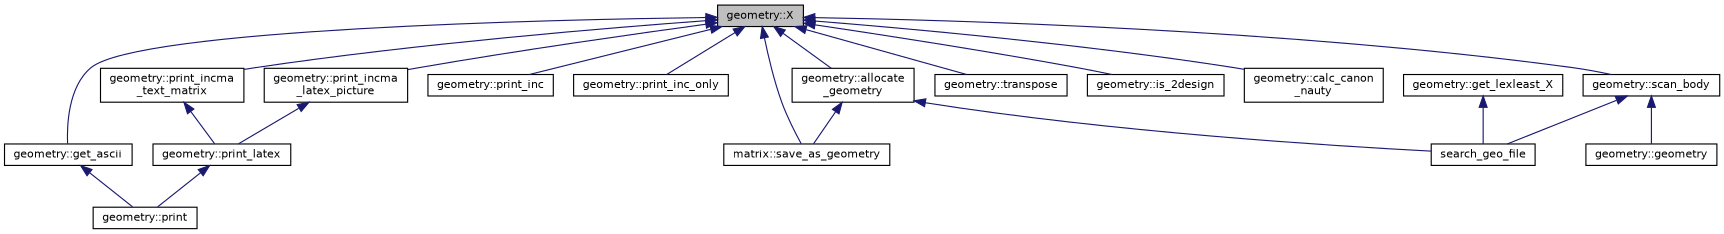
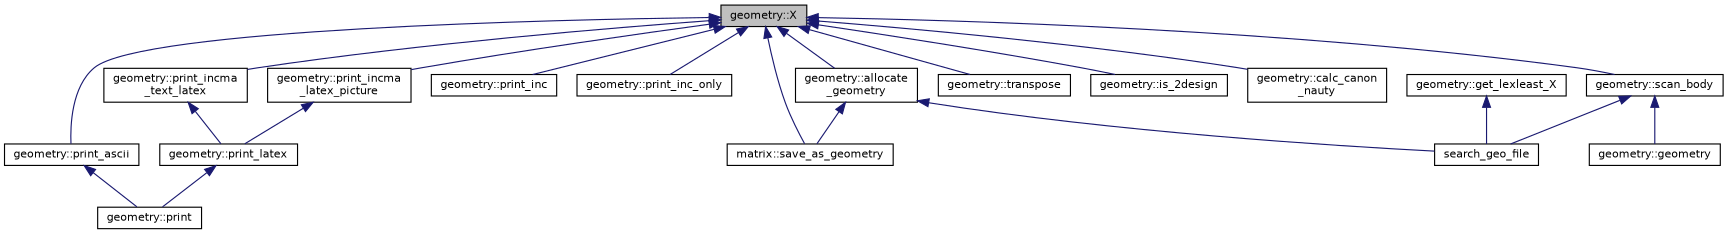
  digraph {
    rankdir=TB
    node [color=black fillcolor=white fontname=Helvetica fontsize=10 shape=record style=filled]
    edge [color=midnightblue dir=back fontname=Helvetica fontsize=10 labelfontname=Helvetica labelfontsize=10 style=solid]
    n1 [fillcolor=grey75 fontcolor=black height=0.2 label="geometry::X" width=0.4]
    n2 [height=0.2 label="geometry::allocate\l_geometry" width=0.4]
    n3 [height=0.2 label="matrix::save_as_geometry" width=0.4]
-   n4 [height=0.2 label="geometry::print_incma\l_text_matrix" width=0.4]
+   n4 [height=0.2 label="geometry::print_incma\l_text_latex" width=0.4]
    n5 [height=0.2 label="geometry::print_incma\l_latex_picture" width=0.4]
    n6 [height=0.2 label="geometry::print_inc" width=0.4]
    n7 [height=0.2 label="geometry::print_inc_only" width=0.4]
-   n8 [height=0.2 label="geometry::get_ascii" width=0.4]
+   n8 [height=0.2 label="geometry::print_ascii" width=0.4]
    n9 [height=0.2 label="geometry::scan_body" width=0.4]
    n10 [height=0.2 label="geometry::transpose" width=0.4]
    n11 [height=0.2 label="geometry::is_2design" width=0.4]
    n12 [height=0.2 label="geometry::calc_canon\l_nauty" width=0.4]
    n13 [height=0.2 label=search_geo_file width=0.4]
    n14 [height=0.2 label="geometry::print_latex" width=0.4]
    n15 [height=0.2 label="geometry::print" width=0.4]
    n16 [height=0.2 label="geometry::geometry" width=0.4]
    n17 [height=0.2 label="geometry::get_lexleast_X" width=0.4]
    n1 -> n2
    n1 -> n3
    n1 -> n4
    n1 -> n5
    n1 -> n6
    n1 -> n7
    n1 -> n8
    n1 -> n9
    n1 -> n10
    n1 -> n11
    n1 -> n12
    n2 -> n3
    n2 -> n13
    n4 -> n14
    n5 -> n14
    n8 -> n15
    n9 -> n13
    n9 -> n16
    n14 -> n15
    n17 -> n13
  }
